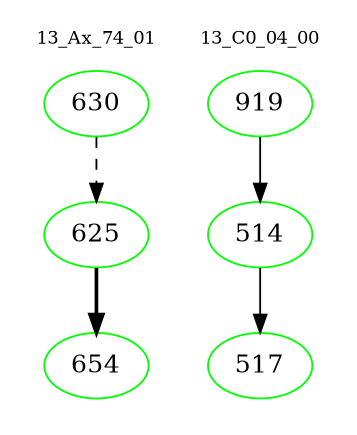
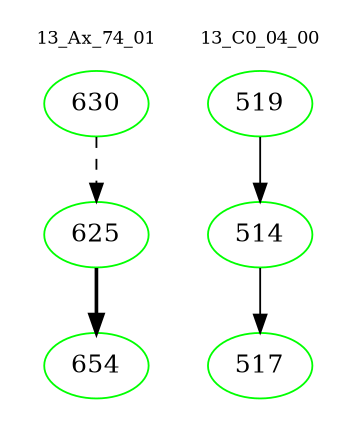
  digraph {
    node [color=green]
    edge [color=black style=solid]
    n1 [label=630]
    n2 [label=625]
    n3 [label=654]
-   n4 [label=919]
+   n4 [label=519]
    n5 [label=514]
    n6 [label=517]
    subgraph cluster_1 {
      color=white
      fontsize=10
      label="13_Ax_74_01"
      n1
      n2
      n3
    }
    subgraph cluster_2 {
      color=white
      fontsize=10
      label="13_C0_04_00"
      n4
      n5
      n6
    }
    n1 -> n2 [style=dashed]
    n2 -> n3 [style=bold]
    n4 -> n5
    n5 -> n6
  }
